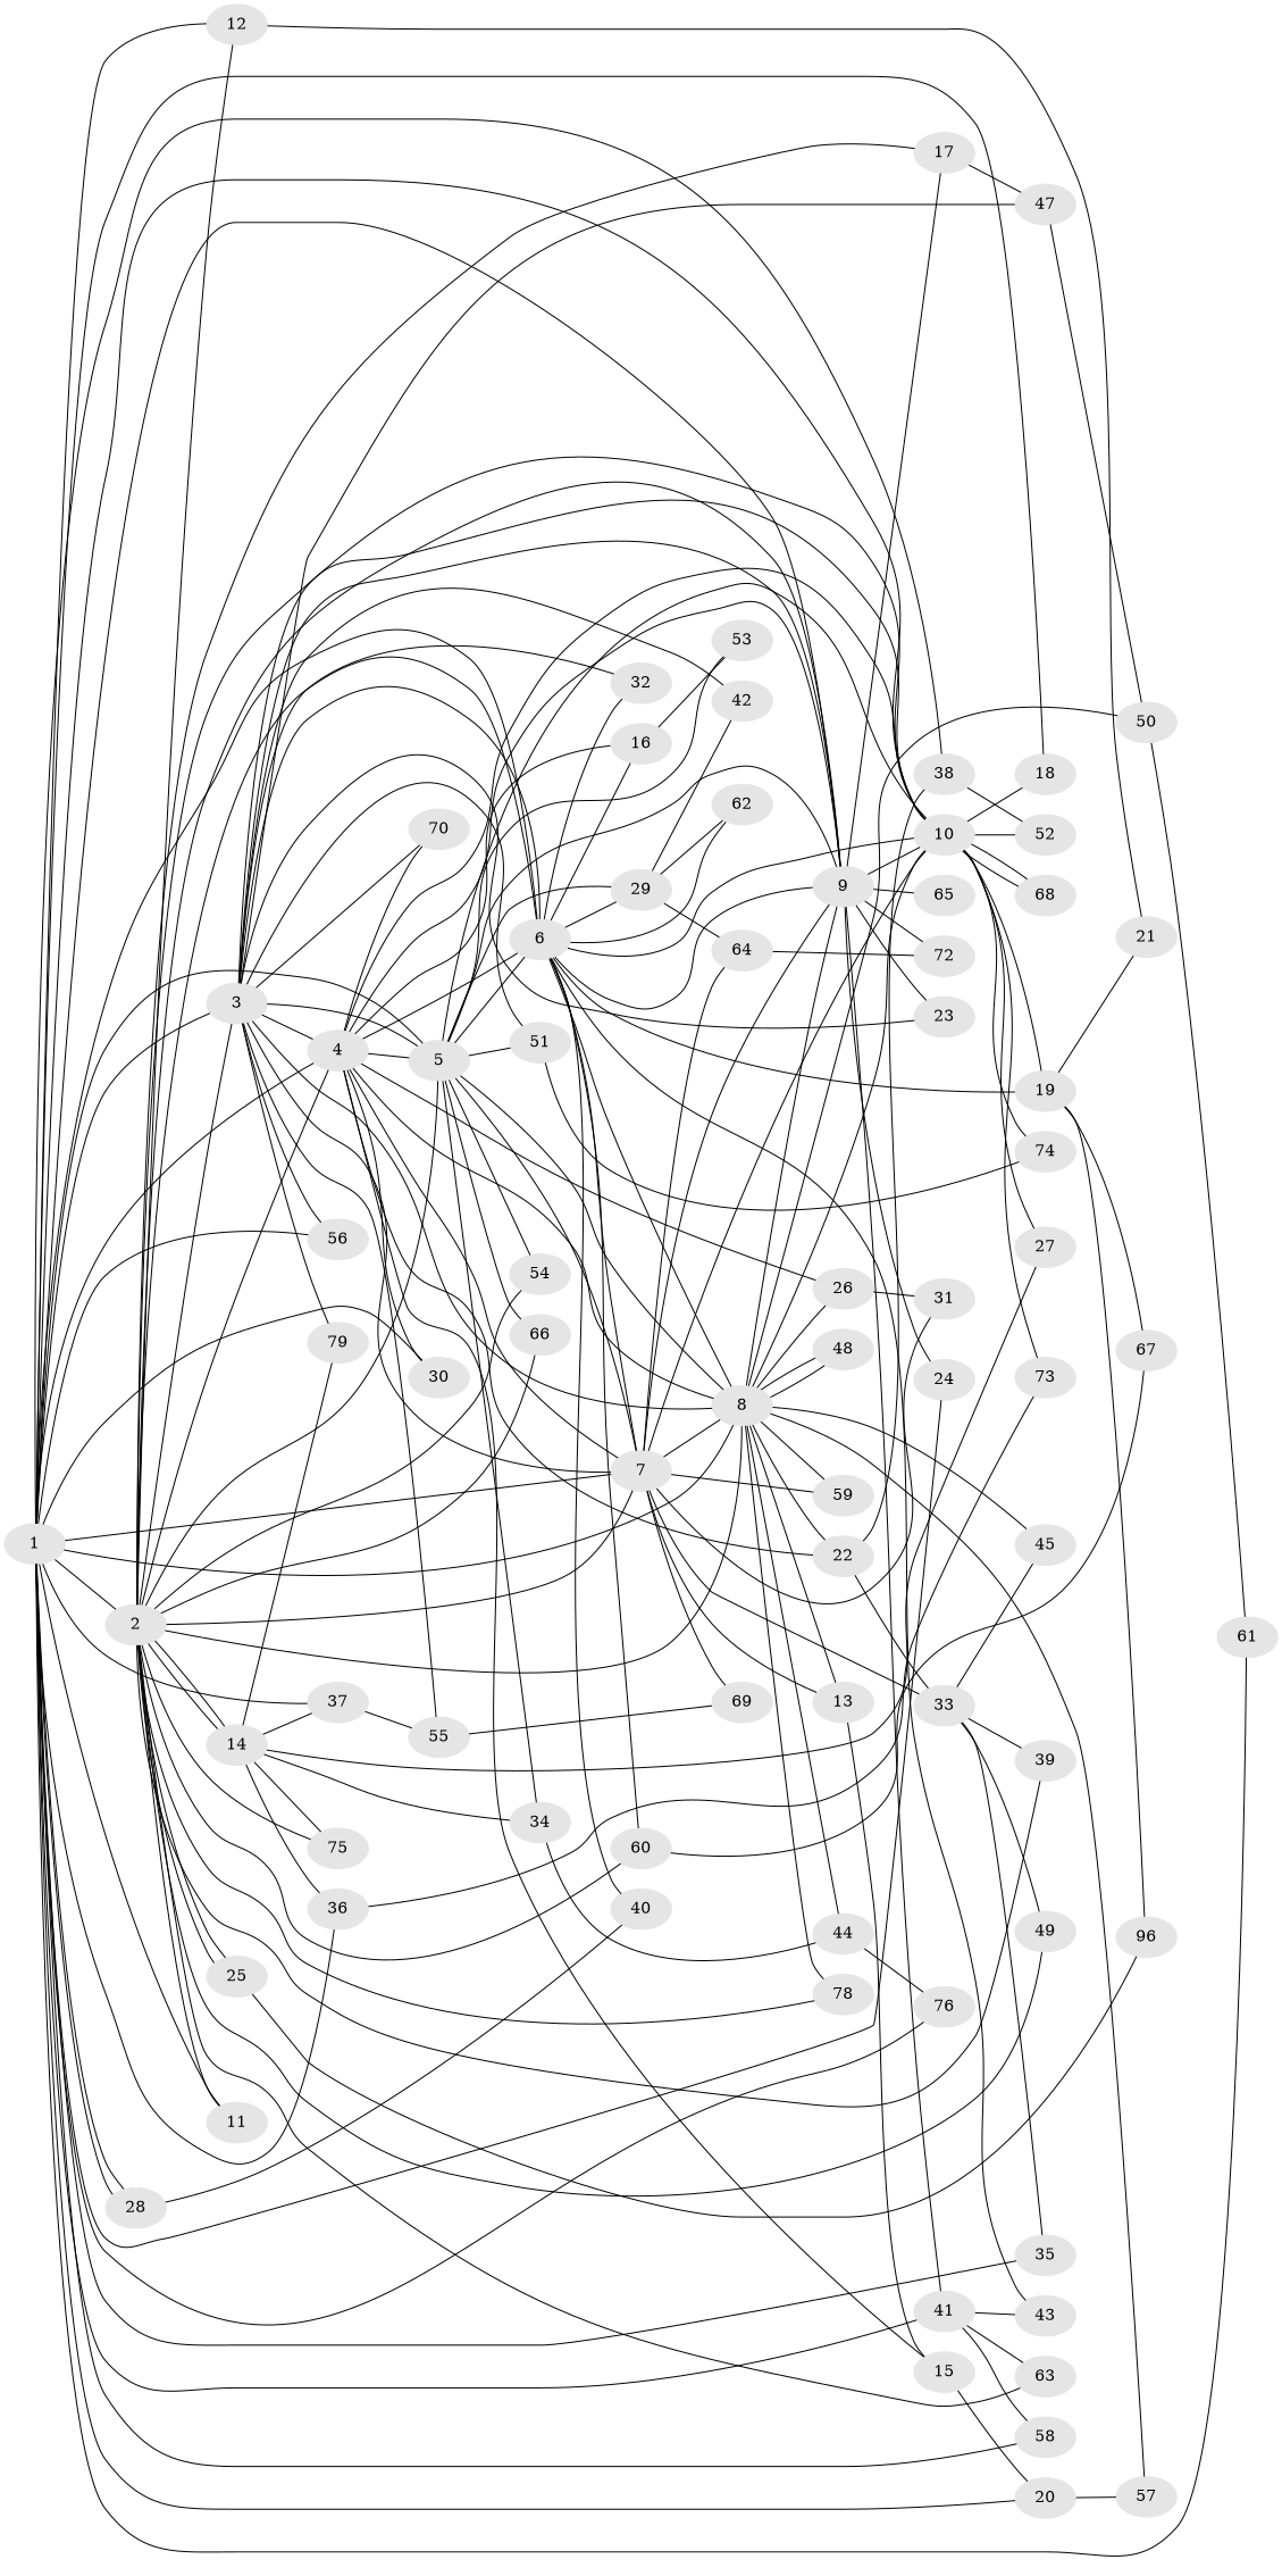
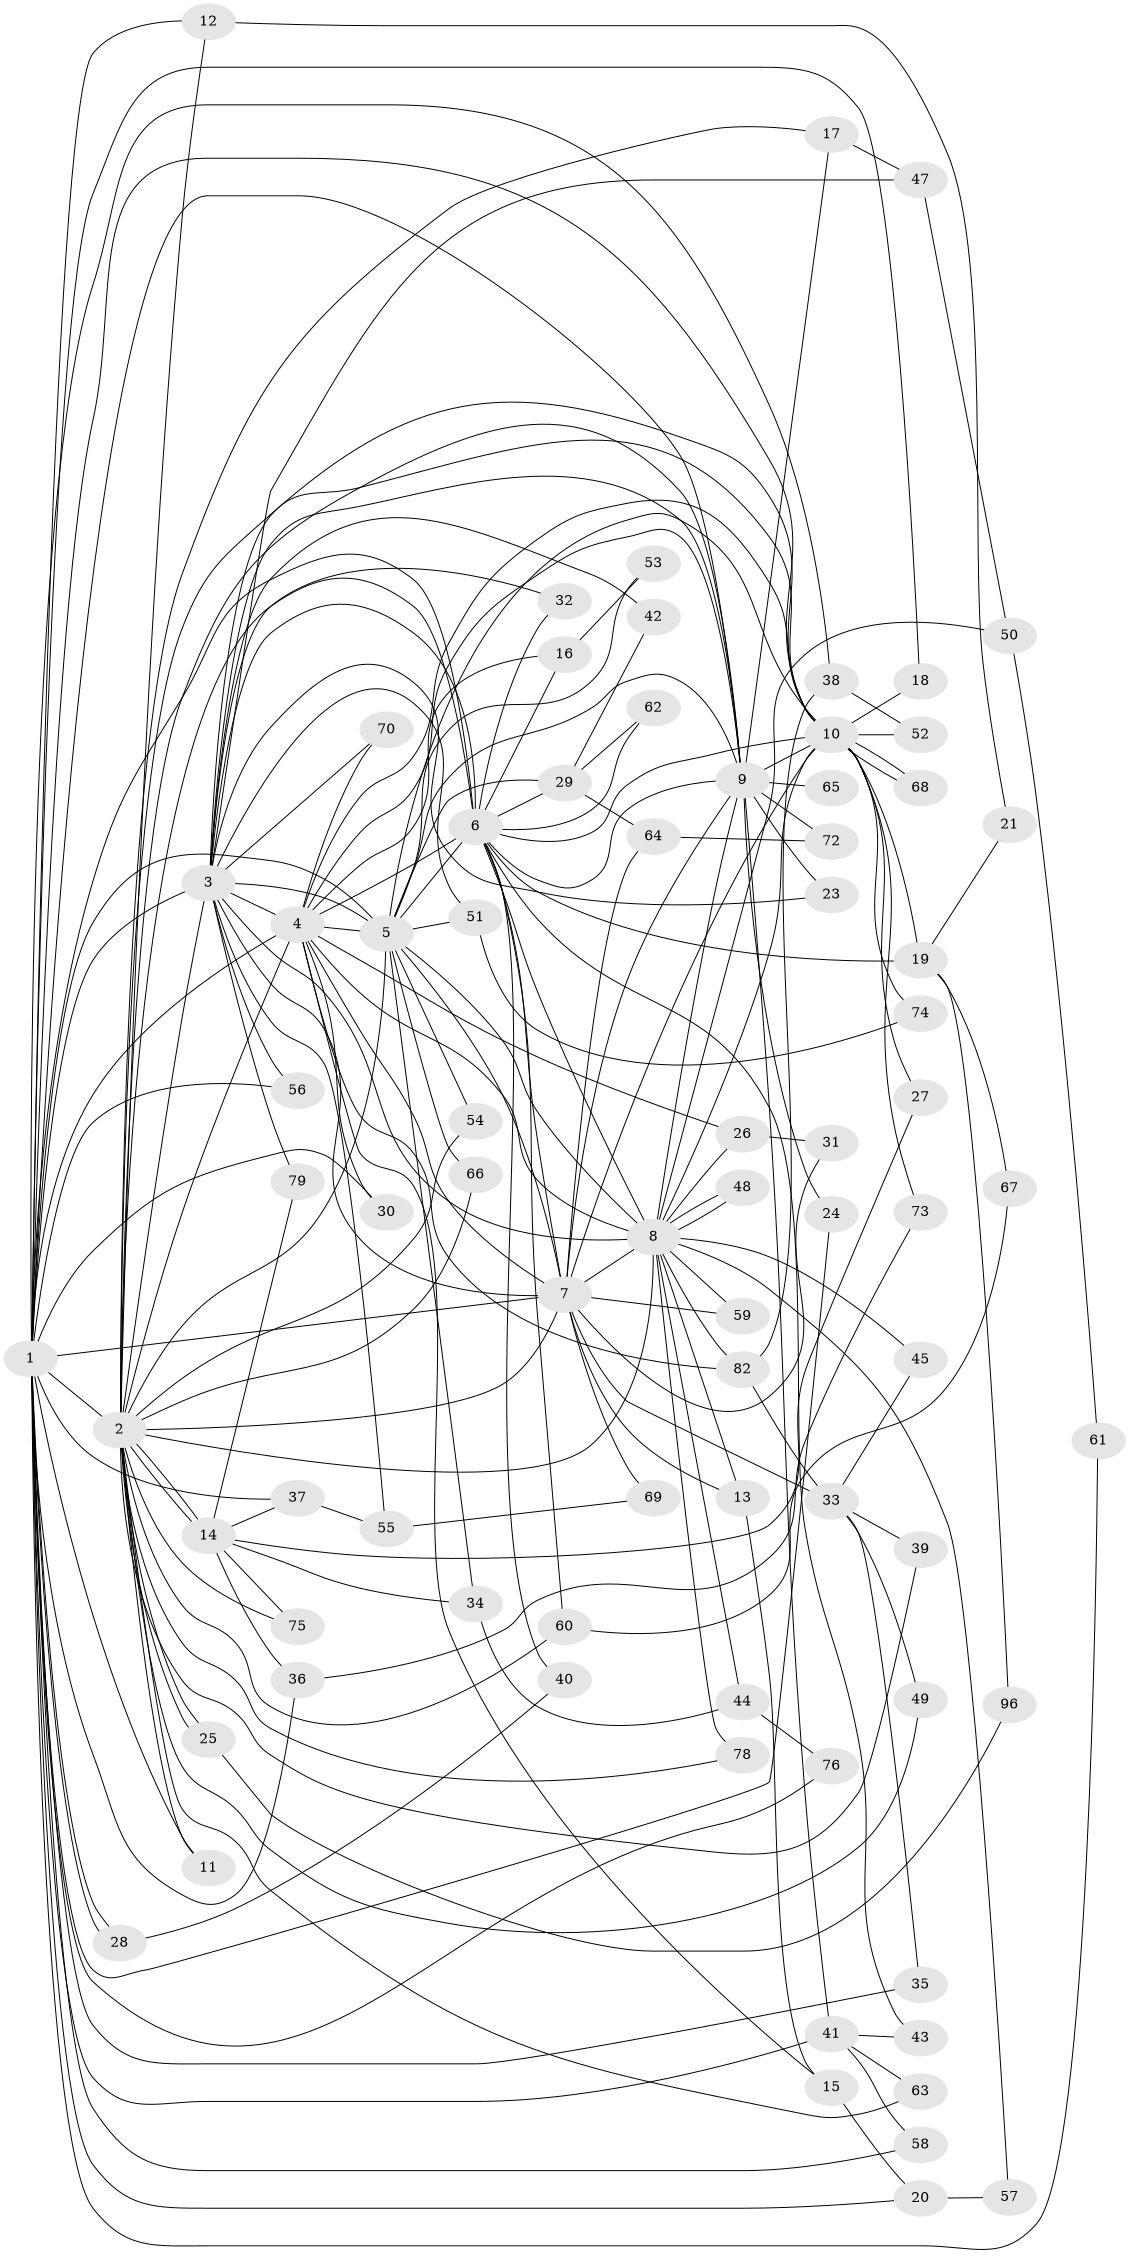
  graph {
    rankdir=LR
    node [color=gray90 style=filled]
    1
    2
    3
    4
    5
    6
    7
    8
    9
    10
    11
    12
    18
    20
    24
    28
    30
    35
    36
    37
    38
    41
    56
    58
    61
    76
    14
    17
    25
    39
    49
    54
    60
    63
    66
    75
    78
    23
    32
    42
    47
    51
    55
    70
    n45 [label=79]
    15
    16
-   22
+   22 [label=82]
    26
    29
    34
    53
    19
    40
    43
    62
    13
    31
    33
    59
    64
    69
    44
    45
    48
    50
    57
    65
    72
    27
    52
    68
    73
    74
    21
    n76 [label=96]
    67
    1 -- 2
    1 -- 3
    1 -- 4
    1 -- 5
    1 -- 6
    1 -- 7
-   1 -- 8
    1 -- 9
    1 -- 10
    1 -- 11
    1 -- 12
    1 -- 18
    1 -- 20
    1 -- 24
    1 -- 28
    1 -- 28
    1 -- 30
    1 -- 35
    1 -- 36
    1 -- 37
    1 -- 38
    1 -- 41
    1 -- 56
    1 -- 58
    1 -- 61
    1 -- 76
    2 -- 3
    2 -- 4
    2 -- 5
    2 -- 6
    2 -- 7
    2 -- 8
    2 -- 9
    2 -- 10
    2 -- 11
    2 -- 12
    2 -- 14
    2 -- 14
    2 -- 17
    2 -- 25
    2 -- 25
    2 -- 39
    2 -- 49
    2 -- 54
    2 -- 60
    2 -- 63
    2 -- 66
    2 -- 75
    2 -- 78
    3 -- 4
    3 -- 5
    3 -- 6
    3 -- 7
    3 -- 8
    3 -- 9
    3 -- 10
    3 -- 56
    3 -- 23
    3 -- 32
    3 -- 42
    3 -- 47
    3 -- 51
    3 -- 55
    3 -- 70
    3 -- n45
    4 -- 5
    4 -- 6
    4 -- 7
    4 -- 8
    4 -- 9
    4 -- 10
    4 -- 30
    4 -- 70
    4 -- 15
    4 -- 16
    4 -- 22
    4 -- 26
    5 -- 6
    5 -- 7
    5 -- 8
    5 -- 9
    5 -- 10
    5 -- 54
    5 -- 66
    5 -- 51
    5 -- 29
    5 -- 34
    5 -- 53
    6 -- 7
    6 -- 8
    6 -- 9
    6 -- 10
    6 -- 60
    6 -- 32
    6 -- 16
    6 -- 29
    6 -- 19
    6 -- 40
    6 -- 43
    6 -- 62
    7 -- 8
    7 -- 9
    7 -- 10
    7 -- 13
    7 -- 31
    7 -- 33
    7 -- 59
    7 -- 64
    7 -- 69
    8 -- 9
    8 -- 10
    8 -- 78
    8 -- 22
    8 -- 26
    8 -- 13
    8 -- 59
    8 -- 44
    8 -- 45
    8 -- 48
    8 -- 48
    8 -- 50
    8 -- 57
    9 -- 10
    9 -- 24
    9 -- 41
    9 -- 17
    9 -- 23
    9 -- 65
    9 -- 72
    10 -- 18
    10 -- 19
    10 -- 27
    10 -- 52
    10 -- 68
    10 -- 68
    10 -- 73
    10 -- 74
    12 -- 21
    20 -- 57
    28 -- 40
    36 -- 73
    37 -- 55
    38 -- 52
    41 -- 58
    41 -- 63
    41 -- 43
    14 -- 36
    14 -- 37
    14 -- 75
    14 -- n45
    14 -- 34
    14 -- 27
    17 -- 47
    25 -- n76
    60 -- 67
    47 -- 50
    51 -- 74
    55 -- 69
    15 -- 20
    16 -- 53
    22 -- 38
    22 -- 33
    26 -- 31
    29 -- 42
    29 -- 62
    29 -- 64
    34 -- 44
    19 -- 21
    19 -- n76
    19 -- 67
    13 -- 15
    33 -- 35
    33 -- 39
    33 -- 49
    33 -- 45
    64 -- 72
    44 -- 76
    50 -- 61
  }
